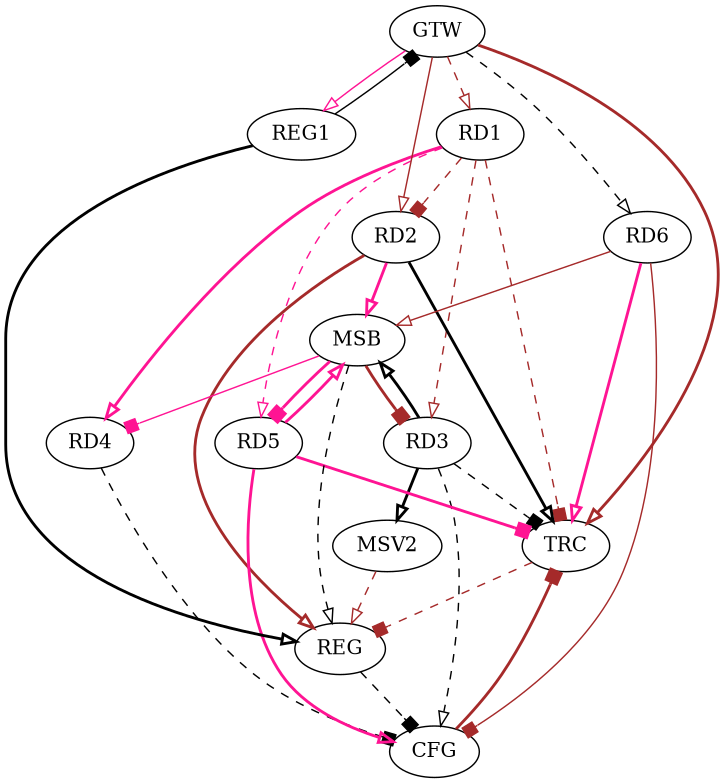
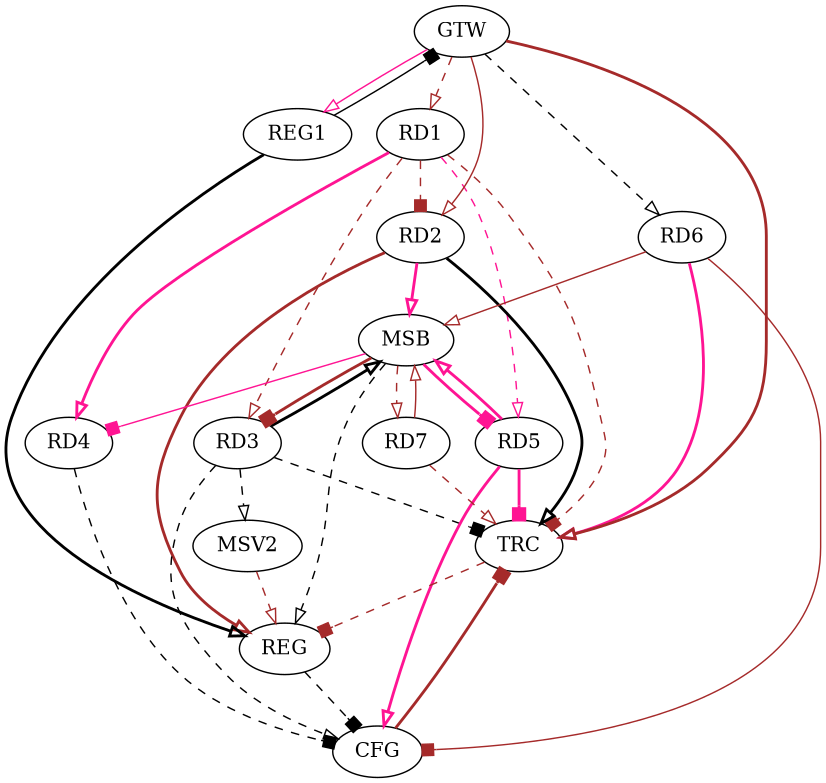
  strict digraph {
    edge [arrowhead=onormal color=brown style=dashed]
    n1 [label=RD1]
    n2 [label=RD2]
    n3 [label=RD3]
    n4 [label=RD4]
    n5 [label=RD5]
    n6 [label=TRC]
    n7 [label=REG]
    n8 [label=MSB]
    n9 [label=CFG]
    n10 [label=MSV2]
+   n11 [label=RD7]
    n12 [label=RD6]
    n13 [label=GTW]
    n14 [label=REG1]
    n1 -> n2 [arrowhead=box]
    n1 -> n3
    n1 -> n4 [color=deeppink style=bold]
    n1 -> n5 [color=deeppink]
    n1 -> n6 [arrowhead=box]
    n2 -> n6 [color=black style=bold]
    n2 -> n7 [style=bold]
    n2 -> n8 [color=deeppink style=bold]
    n3 -> n6 [arrowhead=box color=black]
    n3 -> n8 [color=black style=bold]
    n3 -> n9 [color=black]
-   n3 -> n10 [color=black style=bold]
+   n3 -> n10 [color=black]
    n4 -> n9 [arrowhead=box color=black]
    n5 -> n6 [arrowhead=box color=deeppink style=bold]
    n5 -> n8 [color=deeppink style=bold]
    n5 -> n9 [color=deeppink style=bold]
    n6 -> n7 [arrowhead=box]
    n7 -> n9 [arrowhead=box color=black]
    n8 -> n3 [arrowhead=box style=bold]
    n8 -> n4 [arrowhead=box color=deeppink style=solid]
    n8 -> n5 [arrowhead=box color=deeppink style=bold]
    n8 -> n7 [color=black]
+   n8 -> n11
    n9 -> n6 [arrowhead=box style=bold]
    n10 -> n7
+   n11 -> n6
+   n11 -> n8 [style=solid]
    n12 -> n6 [color=deeppink style=bold]
    n12 -> n8 [style=solid]
    n12 -> n9 [arrowhead=box style=solid]
    n13 -> n1
    n13 -> n2 [style=solid]
    n13 -> n6 [style=bold]
    n13 -> n12 [color=black]
    n13 -> n14 [color=deeppink style=solid]
    n14 -> n7 [color=black style=bold]
    n14 -> n13 [arrowhead=box color=black style=solid]
  }
